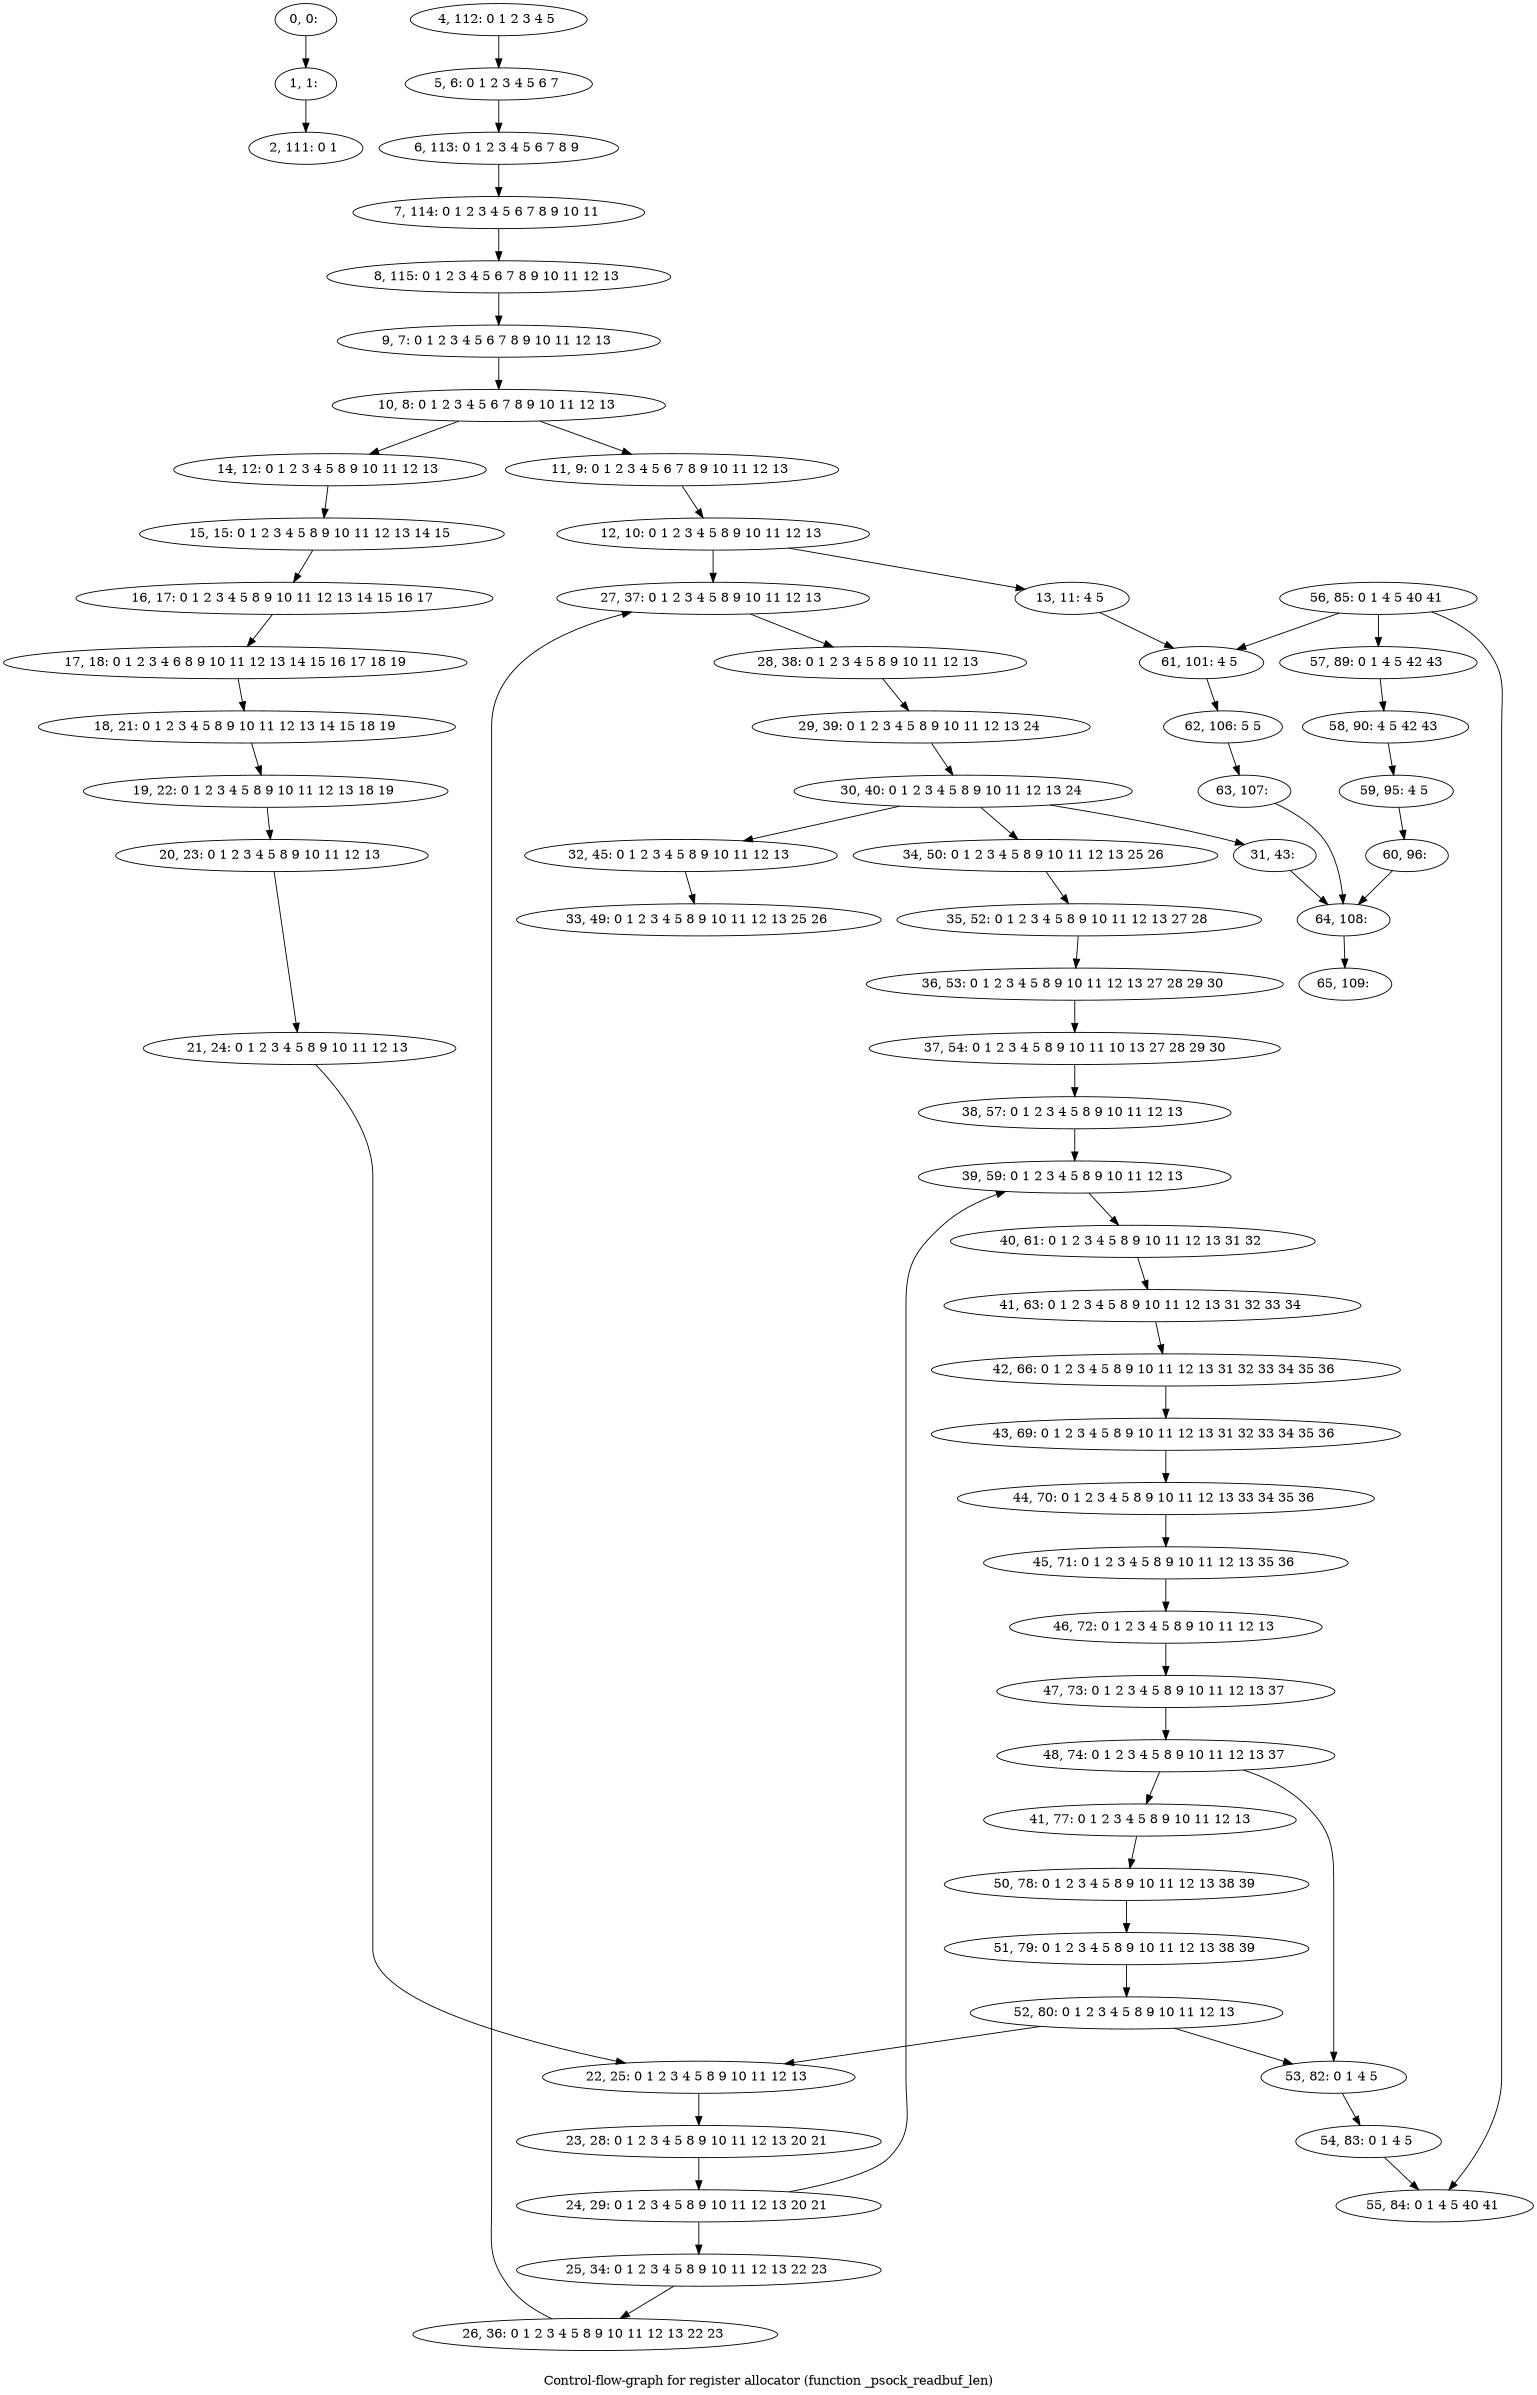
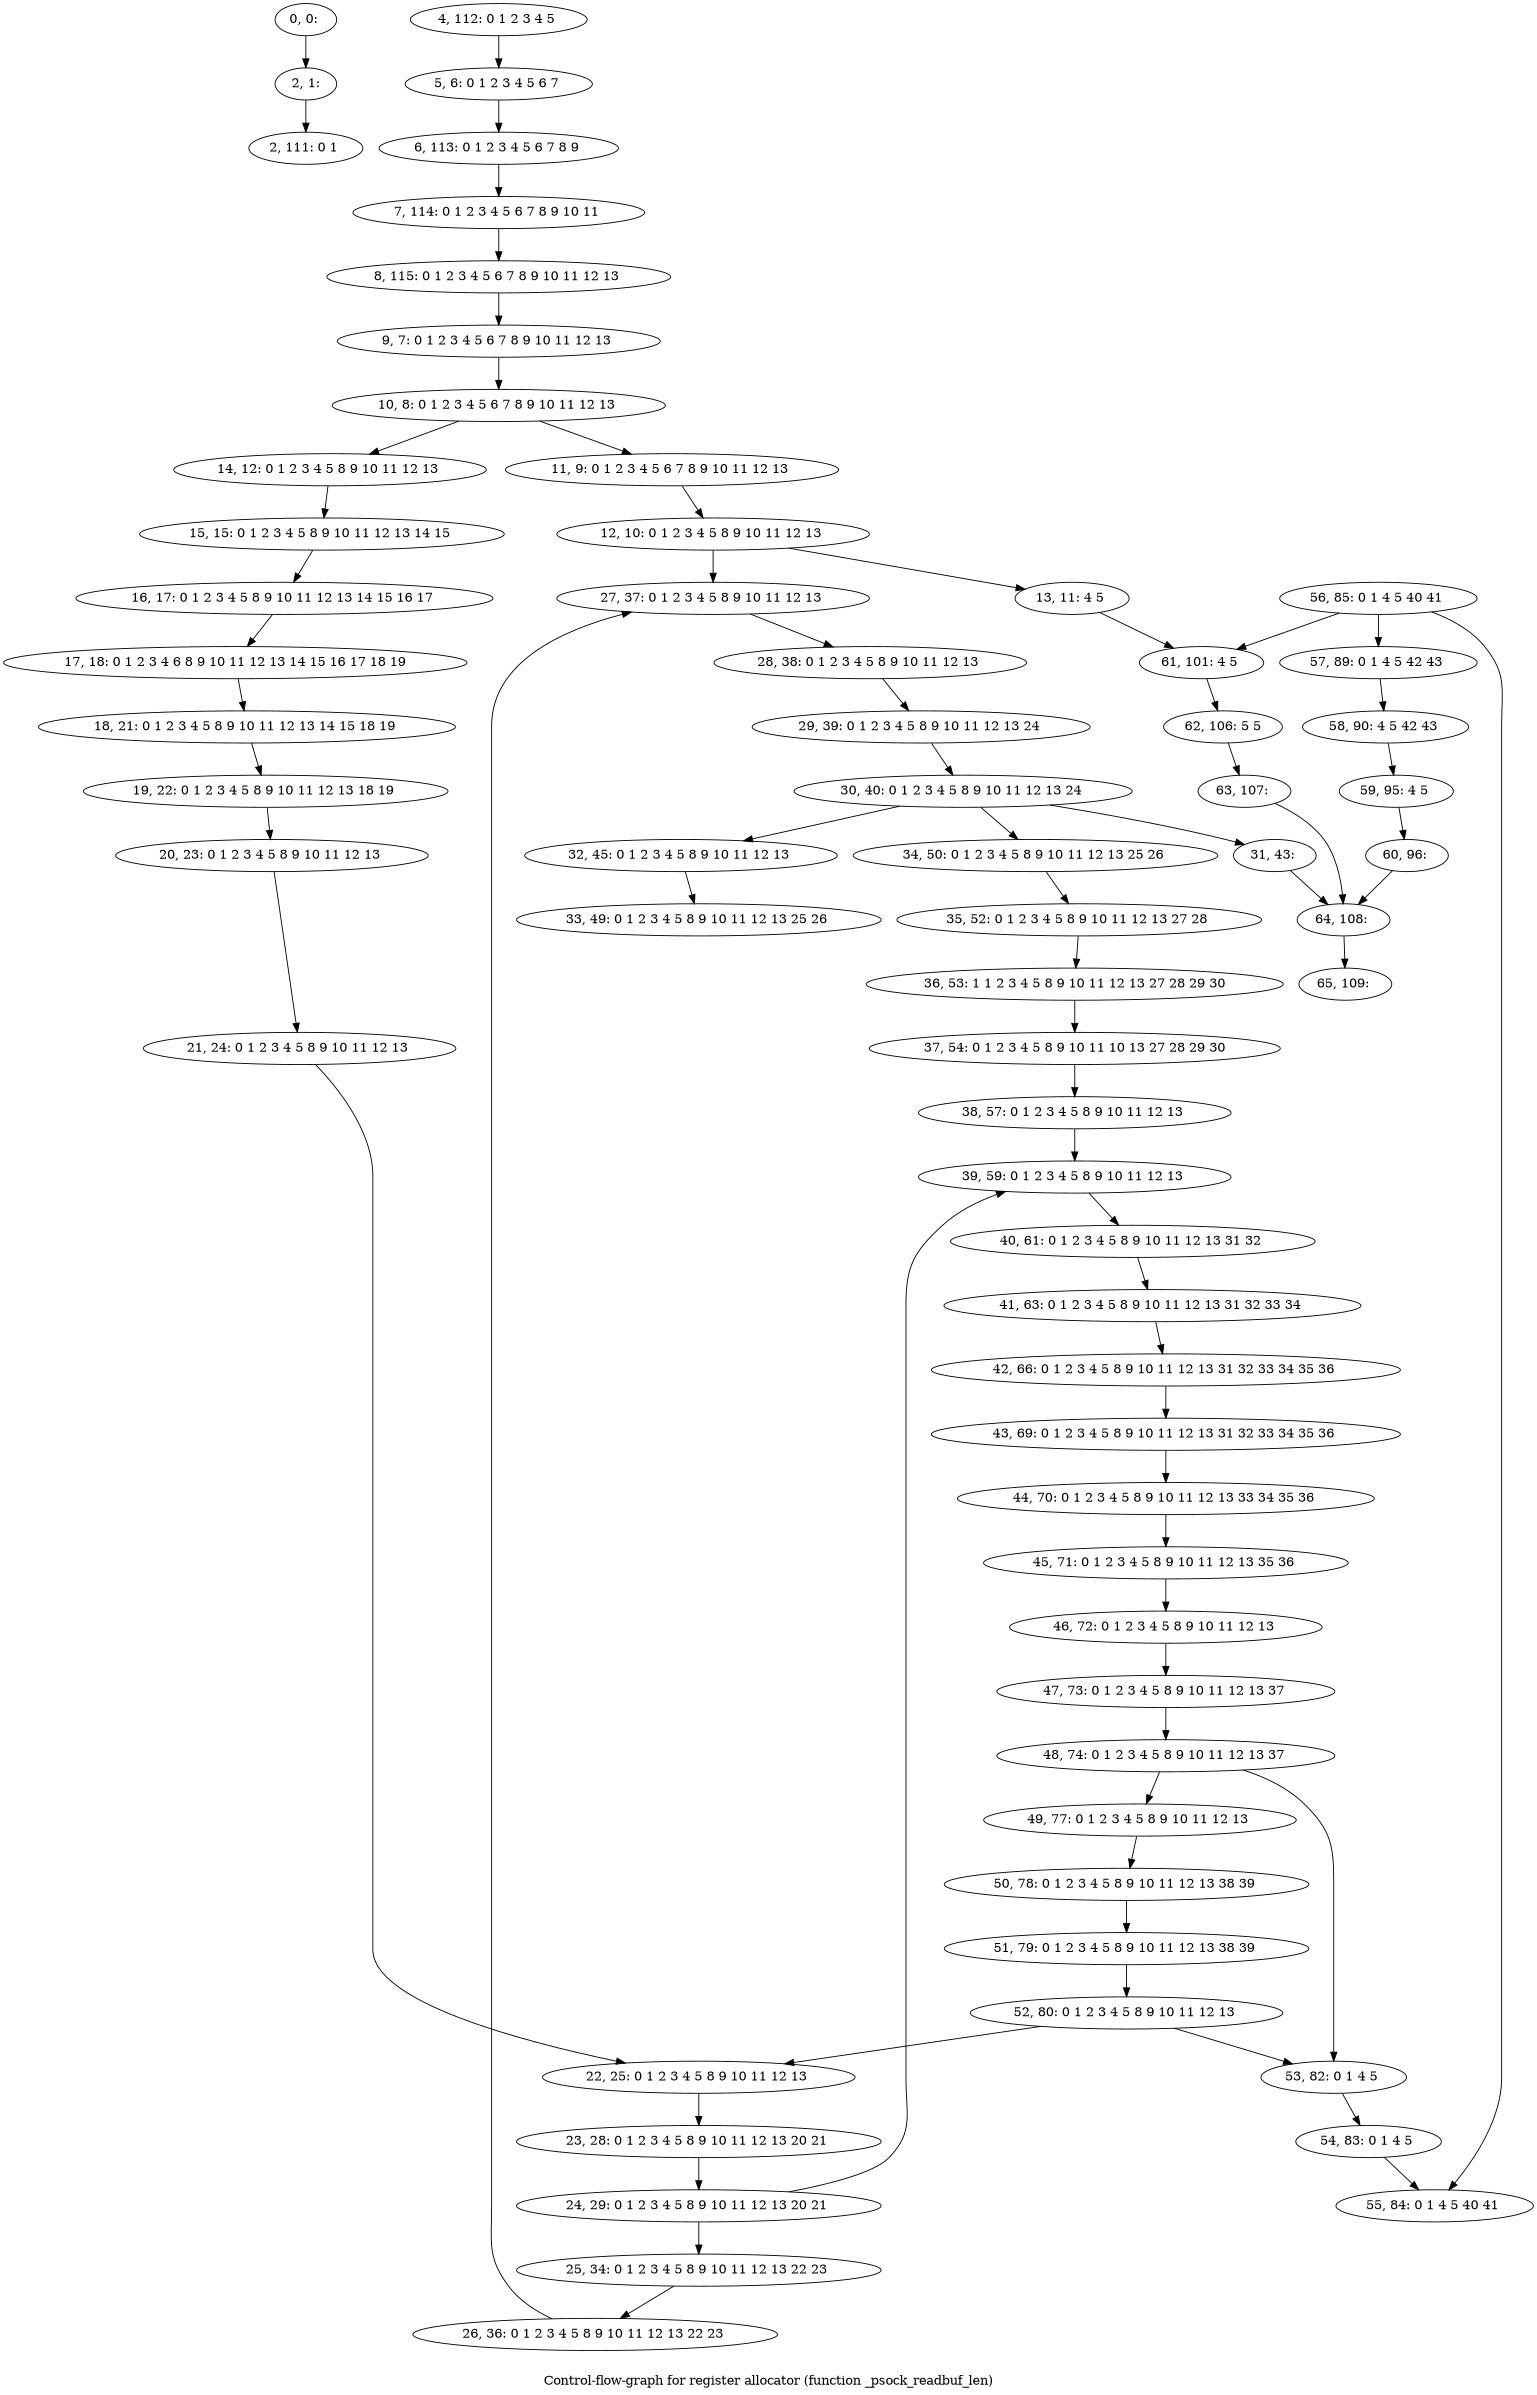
  digraph {
    label="Control-flow-graph for register allocator (function _psock_readbuf_len)"
    n1 [label="0, 0: "]
-   n2 [label="1, 1: "]
+   n2 [label="2, 1:"]
    n3 [label="2, 111: 0 1 "]
    n4 [label="4, 112: 0 1 2 3 4 5 "]
    n5 [label="5, 6: 0 1 2 3 4 5 6 7 "]
    n6 [label="6, 113: 0 1 2 3 4 5 6 7 8 9 "]
    n7 [label="7, 114: 0 1 2 3 4 5 6 7 8 9 10 11 "]
    n8 [label="8, 115: 0 1 2 3 4 5 6 7 8 9 10 11 12 13 "]
    n9 [label="9, 7: 0 1 2 3 4 5 6 7 8 9 10 11 12 13 "]
    n10 [label="10, 8: 0 1 2 3 4 5 6 7 8 9 10 11 12 13 "]
    n11 [label="11, 9: 0 1 2 3 4 5 6 7 8 9 10 11 12 13 "]
    n12 [label="14, 12: 0 1 2 3 4 5 8 9 10 11 12 13 "]
    n13 [label="12, 10: 0 1 2 3 4 5 8 9 10 11 12 13 "]
    n14 [label="15, 15: 0 1 2 3 4 5 8 9 10 11 12 13 14 15 "]
    n15 [label="13, 11: 4 5 "]
    n16 [label="27, 37: 0 1 2 3 4 5 8 9 10 11 12 13 "]
    n17 [label="61, 101: 4 5 "]
    n18 [label="28, 38: 0 1 2 3 4 5 8 9 10 11 12 13 "]
    n19 [label="62, 106: 5 5"]
    n20 [label="16, 17: 0 1 2 3 4 5 8 9 10 11 12 13 14 15 16 17 "]
    n21 [label="17, 18: 0 1 2 3 4 6 8 9 10 11 12 13 14 15 16 17 18 19"]
    n22 [label="18, 21: 0 1 2 3 4 5 8 9 10 11 12 13 14 15 18 19 "]
    n23 [label="19, 22: 0 1 2 3 4 5 8 9 10 11 12 13 18 19 "]
    n24 [label="20, 23: 0 1 2 3 4 5 8 9 10 11 12 13 "]
    n25 [label="21, 24: 0 1 2 3 4 5 8 9 10 11 12 13 "]
    n26 [label="22, 25: 0 1 2 3 4 5 8 9 10 11 12 13 "]
    n27 [label="23, 28: 0 1 2 3 4 5 8 9 10 11 12 13 20 21 "]
    n28 [label="24, 29: 0 1 2 3 4 5 8 9 10 11 12 13 20 21 "]
    n29 [label="25, 34: 0 1 2 3 4 5 8 9 10 11 12 13 22 23 "]
    n30 [label="39, 59: 0 1 2 3 4 5 8 9 10 11 12 13 "]
    n31 [label="26, 36: 0 1 2 3 4 5 8 9 10 11 12 13 22 23 "]
    n32 [label="40, 61: 0 1 2 3 4 5 8 9 10 11 12 13 31 32 "]
    n33 [label="29, 39: 0 1 2 3 4 5 8 9 10 11 12 13 24 "]
    n34 [label="30, 40: 0 1 2 3 4 5 8 9 10 11 12 13 24 "]
    n35 [label="31, 43: "]
    n36 [label="32, 45: 0 1 2 3 4 5 8 9 10 11 12 13 "]
    n37 [label="34, 50: 0 1 2 3 4 5 8 9 10 11 12 13 25 26 "]
    n38 [label="64, 108: "]
    n39 [label="33, 49: 0 1 2 3 4 5 8 9 10 11 12 13 25 26 "]
    n40 [label="65, 109: "]
    n41 [label="35, 52: 0 1 2 3 4 5 8 9 10 11 12 13 27 28 "]
-   n42 [label="36, 53: 0 1 2 3 4 5 8 9 10 11 12 13 27 28 29 30 "]
+   n42 [label="36, 53: 1 1 2 3 4 5 8 9 10 11 12 13 27 28 29 30"]
    n43 [label="37, 54: 0 1 2 3 4 5 8 9 10 11 10 13 27 28 29 30"]
    n44 [label="38, 57: 0 1 2 3 4 5 8 9 10 11 12 13 "]
    n45 [label="41, 63: 0 1 2 3 4 5 8 9 10 11 12 13 31 32 33 34 "]
    n46 [label="42, 66: 0 1 2 3 4 5 8 9 10 11 12 13 31 32 33 34 35 36 "]
    n47 [label="43, 69: 0 1 2 3 4 5 8 9 10 11 12 13 31 32 33 34 35 36 "]
    n48 [label="44, 70: 0 1 2 3 4 5 8 9 10 11 12 13 33 34 35 36 "]
    n49 [label="45, 71: 0 1 2 3 4 5 8 9 10 11 12 13 35 36 "]
    n50 [label="46, 72: 0 1 2 3 4 5 8 9 10 11 12 13 "]
    n51 [label="47, 73: 0 1 2 3 4 5 8 9 10 11 12 13 37 "]
    n52 [label="48, 74: 0 1 2 3 4 5 8 9 10 11 12 13 37 "]
-   n53 [label="41, 77: 0 1 2 3 4 5 8 9 10 11 12 13"]
+   n53 [label="49, 77: 0 1 2 3 4 5 8 9 10 11 12 13 "]
    n54 [label="53, 82: 0 1 4 5 "]
    n55 [label="50, 78: 0 1 2 3 4 5 8 9 10 11 12 13 38 39 "]
    n56 [label="54, 83: 0 1 4 5 "]
    n57 [label="51, 79: 0 1 2 3 4 5 8 9 10 11 12 13 38 39 "]
    n58 [label="52, 80: 0 1 2 3 4 5 8 9 10 11 12 13 "]
    n59 [label="55, 84: 0 1 4 5 40 41 "]
    n60 [label="56, 85: 0 1 4 5 40 41 "]
    n61 [label="57, 89: 0 1 4 5 42 43 "]
    n62 [label="58, 90: 4 5 42 43 "]
    n63 [label="59, 95: 4 5 "]
    n64 [label="60, 96: "]
    n65 [label="63, 107: "]
    n1 -> n2
    n2 -> n3
    n4 -> n5
    n5 -> n6
    n6 -> n7
    n7 -> n8
    n8 -> n9
    n9 -> n10
    n10 -> n11
    n10 -> n12
    n11 -> n13
    n12 -> n14
    n13 -> n15
    n13 -> n16
    n14 -> n20
    n15 -> n17
    n16 -> n18
    n17 -> n19
    n18 -> n33
    n19 -> n65
    n20 -> n21
    n21 -> n22
    n22 -> n23
    n23 -> n24
    n24 -> n25
    n25 -> n26
    n26 -> n27
    n27 -> n28
    n28 -> n29
    n28 -> n30
    n29 -> n31
    n30 -> n32
    n31 -> n16
    n32 -> n45
    n33 -> n34
    n34 -> n35
    n34 -> n36
    n34 -> n37
    n35 -> n38
    n36 -> n39
    n37 -> n41
    n38 -> n40
    n41 -> n42
    n42 -> n43
    n43 -> n44
    n44 -> n30
    n45 -> n46
    n46 -> n47
    n47 -> n48
    n48 -> n49
    n49 -> n50
    n50 -> n51
    n51 -> n52
    n52 -> n53
    n52 -> n54
    n53 -> n55
    n54 -> n56
    n55 -> n57
    n56 -> n59
    n57 -> n58
    n58 -> n26
    n58 -> n54
    n60 -> n17
    n60 -> n59
    n60 -> n61
    n61 -> n62
    n62 -> n63
    n63 -> n64
    n64 -> n38
    n65 -> n38
  }
